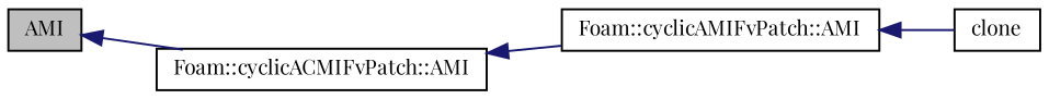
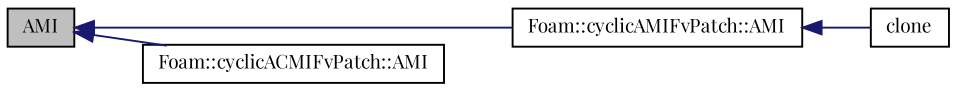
  digraph {
    fontname="Playfair Display"
    rankdir=LR
    node [color=black fontname="Playfair Display" fontsize=10 shape=record]
    edge [color=midnightblue dir=back fontname="Playfair Display" fontsize=10 labelfontname=Helvetica labelfontsize=10 style=solid]
    n1 [fillcolor=grey75 fontcolor=black height=0.2 label=AMI style=filled width=0.4]
    n2 [height=0.2 label="Foam::cyclicAMIFvPatch::AMI" width=0.4]
    n3 [height=0.2 label="Foam::cyclicACMIFvPatch::AMI" width=0.4]
    n4 [height=0.2 label=clone width=0.4]
-   n3 -> n2
+   n1 -> n2
    n1 -> n3
    n2 -> n4
  }
